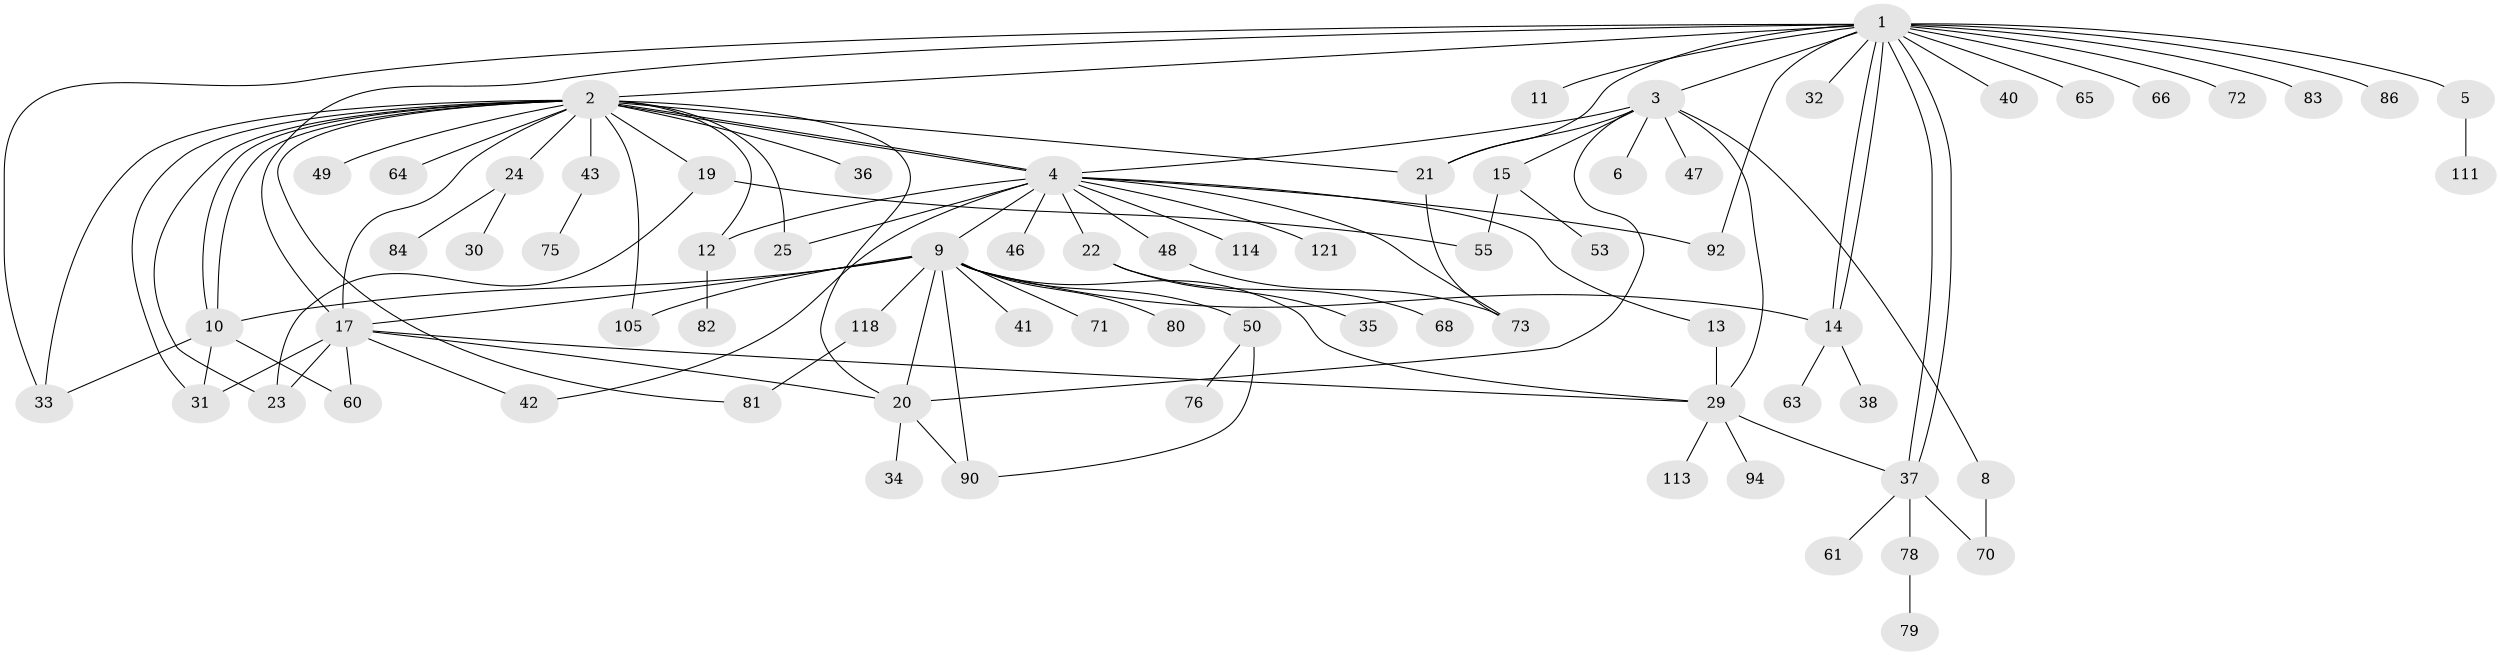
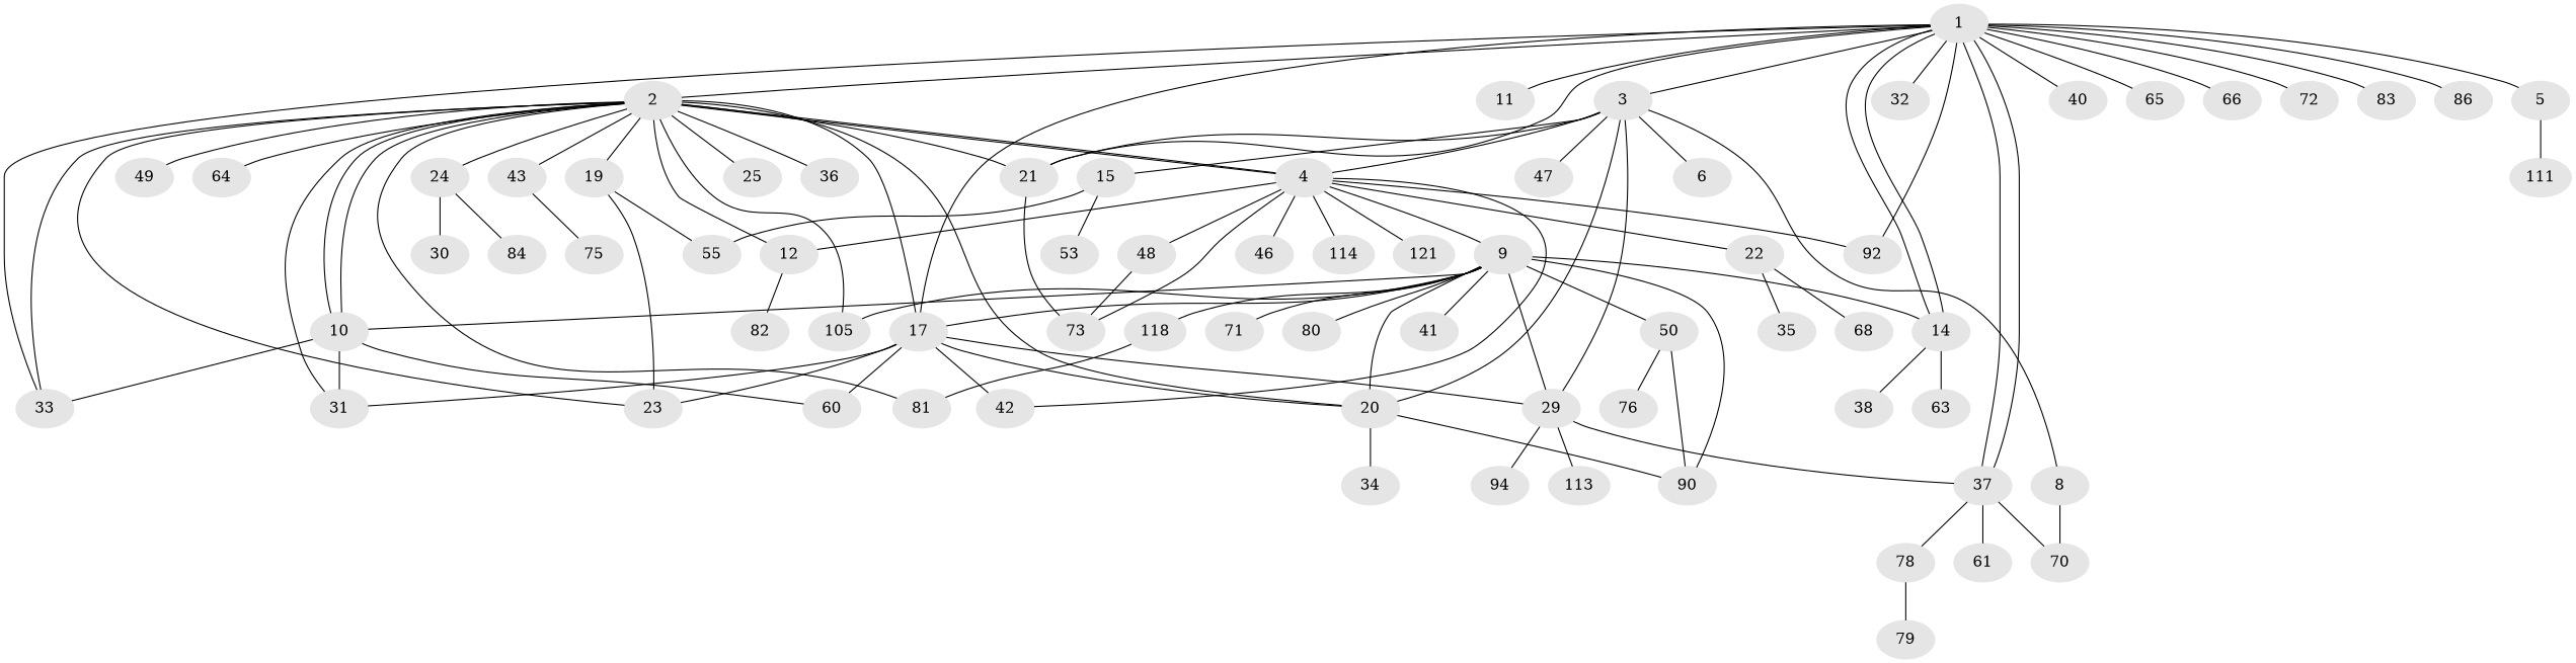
  graph {
    node [color=gray90 style=filled]
    1 [super="+56"]
    2
    3
    5
    11
    14 [super="+52+95"]
    17 [super="+88+120+89+87"]
    21 [super="+27"]
    32 [super="+62"]
    33
    37 [super="+60+54"]
    40 [super="+59"]
    65 [super="+98"]
    66
    72
    83
    86
    92
    4 [super="+7"]
    10 [super="+16+74"]
    12 [super="+58+108+115"]
    19
    20 [super="+57"]
    23 [super="+69"]
    24
    25 [super="+26"]
    31
    36 [super="+123"]
    43
    49
    64
    81
    105
    6
    8
    15 [super="+103"]
    29 [super="+96+119+44"]
    47
    111
    38
    63
    42 [super="+91"]
    n43 [label=60 super="+122+85"]
    73 [super="+112"]
    70
    61
    78 [super="+93"]
    9 [super="+39+28+45+18"]
-   13
    22 [super="+116"]
    46
    48 [super="+100"]
    114
    121
    82
    55
    90 [super="+107"]
    34
    84 [super="+117"]
    30
    75
    53
    94
    113
    41
    50
    71
    80 [super="+110"]
    118
    35
    68 [super="+99"]
    76 [super="+97+101"]
    79
    1 -- 2
    1 -- 3
    1 -- 5
    1 -- 11
    1 -- 14
    1 -- 14
    1 -- 17
    1 -- 21
    1 -- 32
    1 -- 33
    1 -- 37
    1 -- 37
    1 -- 40
    1 -- 65
    1 -- 66
    1 -- 72
    1 -- 83
    1 -- 86
    1 -- 92
    2 -- 17 [weight=2]
    2 -- 21
    2 -- 33
    2 -- 4 [weight=2]
    2 -- 4
    2 -- 10
    2 -- 10
    2 -- 12
    2 -- 19
    2 -- 20
    2 -- 23
    2 -- 24
    2 -- 25
    2 -- 31
    2 -- 36
    2 -- 43
    2 -- 49
    2 -- 64
    2 -- 81
    2 -- 105
    3 -- 21
    3 -- 4
    3 -- 20
    3 -- 6
    3 -- 8
    3 -- 15
    3 -- 29
    3 -- 47
    5 -- 111
    14 -- 38
    14 -- 63
    17 -- 20
    17 -- 23
    17 -- 31
    17 -- 29
    17 -- 42
    17 -- n43
    21 -- 73
    37 -- 70
    37 -- 61
    37 -- 78
    4 -- 92
    4 -- 12
-   4 -- 25
    4 -- 42
    4 -- 73
    4 -- 9
-   4 -- 13
    4 -- 22
    4 -- 46
    4 -- 48
    4 -- 114
    4 -- 121
    10 -- 33
    10 -- 31
    10 -- n43
    12 -- 82
    19 -- 23
    19 -- 55
    20 -- 90
    20 -- 34
    24 -- 84
    24 -- 30
    43 -- 75
    8 -- 70
    15 -- 55
    15 -- 53
    29 -- 37 [weight=2]
    29 -- 94
    29 -- 113
    78 -- 79
    9 -- 14
    9 -- 17
    9 -- 10 [weight=2]
    9 -- 20
    9 -- 105
    9 -- 29
    9 -- 90
    9 -- 41
    9 -- 50
    9 -- 71
    9 -- 80
    9 -- 118
-   13 -- 29
    22 -- 35
    22 -- 68
    48 -- 73
    50 -- 90
    50 -- 76
    118 -- 81
  }
